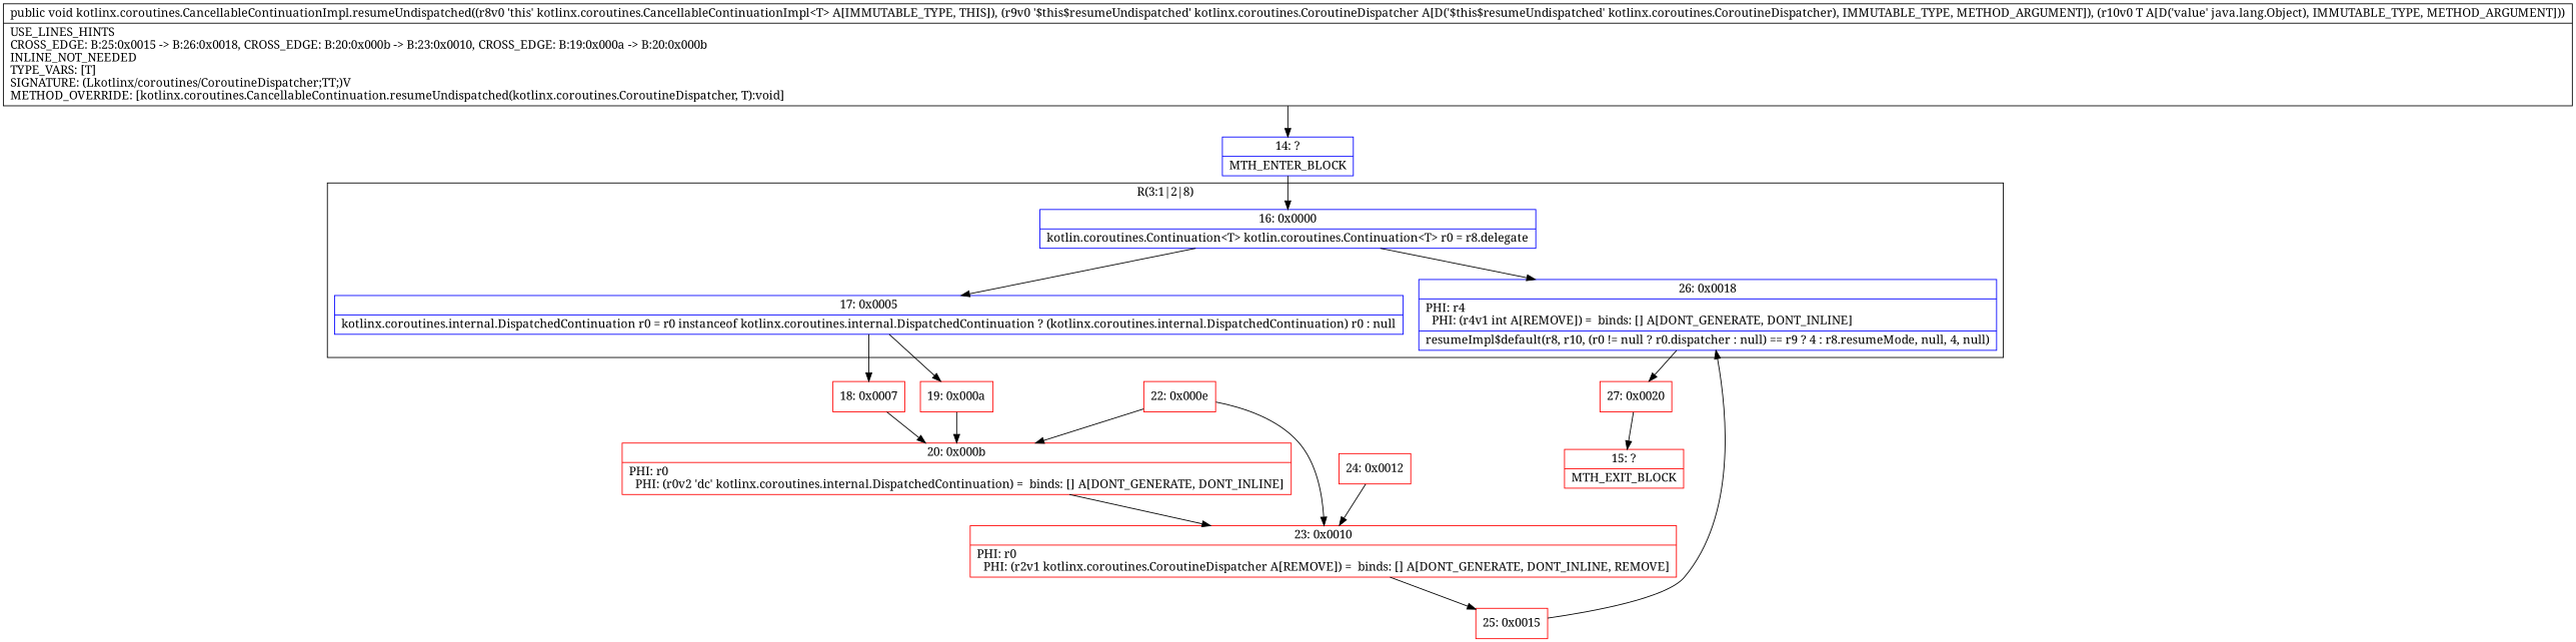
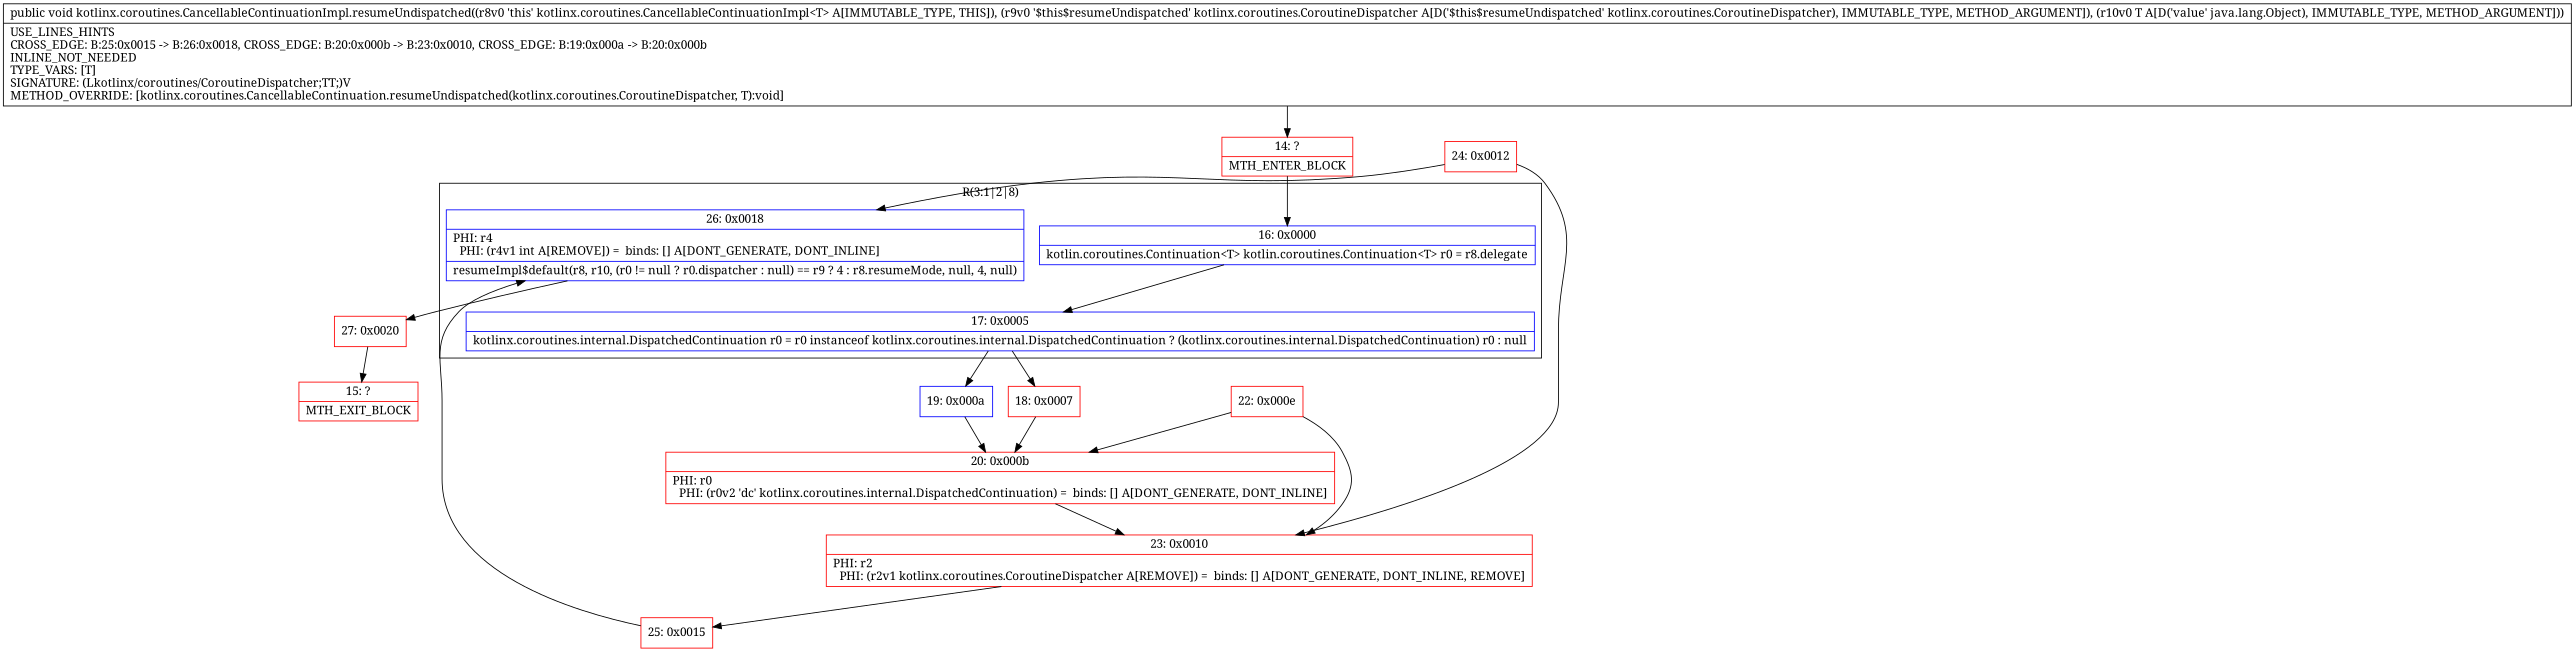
  digraph {
    fontname="Noto Serif"
    node [color=red fontname="Noto Serif" shape=record]
    edge [fontname="Noto Serif"]
    n1 [color=blue label="{16\:\ 0x0000|kotlin.coroutines.Continuation\<T\> kotlin.coroutines.Continuation\<T\> r0 = r8.delegate\l}"]
    n2 [color=blue label="{17\:\ 0x0005|kotlinx.coroutines.internal.DispatchedContinuation r0 = r0 instanceof kotlinx.coroutines.internal.DispatchedContinuation ? (kotlinx.coroutines.internal.DispatchedContinuation) r0 : null\l}"]
    n3 [color=blue label="{26\:\ 0x0018|PHI: r4 \l  PHI: (r4v1 int A[REMOVE]) =  binds: [] A[DONT_GENERATE, DONT_INLINE]\l|resumeImpl$default(r8, r10, (r0 != null ? r0.dispatcher : null) == r9 ? 4 : r8.resumeMode, null, 4, null)\l}"]
    n4 [label="{18\:\ 0x0007}"]
-   n5 [label="{19\:\ 0x000a}"]
+   n5 [color=blue label="{19\:\ 0x000a}"]
    n6 [label="{27\:\ 0x0020}"]
    n7 [label="{20\:\ 0x000b|PHI: r0 \l  PHI: (r0v2 'dc' kotlinx.coroutines.internal.DispatchedContinuation) =  binds: [] A[DONT_GENERATE, DONT_INLINE]\l}"]
    n8 [label="{15\:\ ?|MTH_EXIT_BLOCK\l}"]
-   n9 [color=blue label="{14\:\ ?|MTH_ENTER_BLOCK\l}"]
-   n10 [label="{23\:\ 0x0010|PHI: r0 \l  PHI: (r2v1 kotlinx.coroutines.CoroutineDispatcher A[REMOVE]) =  binds: [] A[DONT_GENERATE, DONT_INLINE, REMOVE]\l}"]
+   n9 [label="{14\:\ ?|MTH_ENTER_BLOCK\l}"]
+   n10 [label="{23\:\ 0x0010|PHI: r2 \l  PHI: (r2v1 kotlinx.coroutines.CoroutineDispatcher A[REMOVE]) =  binds: [] A[DONT_GENERATE, DONT_INLINE, REMOVE]\l}"]
    n11 [label="{22\:\ 0x000e}"]
    n12 [label="{25\:\ 0x0015}"]
    n13 [label="{24\:\ 0x0012}"]
    n14 [label="{public void kotlinx.coroutines.CancellableContinuationImpl.resumeUndispatched((r8v0 'this' kotlinx.coroutines.CancellableContinuationImpl\<T\> A[IMMUTABLE_TYPE, THIS]), (r9v0 '$this$resumeUndispatched' kotlinx.coroutines.CoroutineDispatcher A[D('$this$resumeUndispatched' kotlinx.coroutines.CoroutineDispatcher), IMMUTABLE_TYPE, METHOD_ARGUMENT]), (r10v0 T A[D('value' java.lang.Object), IMMUTABLE_TYPE, METHOD_ARGUMENT]))  | USE_LINES_HINTS\lCROSS_EDGE: B:25:0x0015 \-\> B:26:0x0018, CROSS_EDGE: B:20:0x000b \-\> B:23:0x0010, CROSS_EDGE: B:19:0x000a \-\> B:20:0x000b\lINLINE_NOT_NEEDED\lTYPE_VARS: [T]\lSIGNATURE: (Lkotlinx\/coroutines\/CoroutineDispatcher;TT;)V\lMETHOD_OVERRIDE: [kotlinx.coroutines.CancellableContinuation.resumeUndispatched(kotlinx.coroutines.CoroutineDispatcher, T):void]\l}" color=""]
    subgraph cluster_1 {
      label="R(3:1|2|8)"
      n1
      n2
      n3
    }
    n1 -> n2
    n2 -> n4
    n2 -> n5
    n3 -> n6
    n4 -> n7
    n5 -> n7
    n6 -> n8
    n7 -> n10
    n9 -> n1
    n10 -> n12
    n11 -> n7
    n11 -> n10
    n12 -> n3
-   n1 -> n3
+   n13 -> n3
    n13 -> n10
    n14 -> n9
  }
